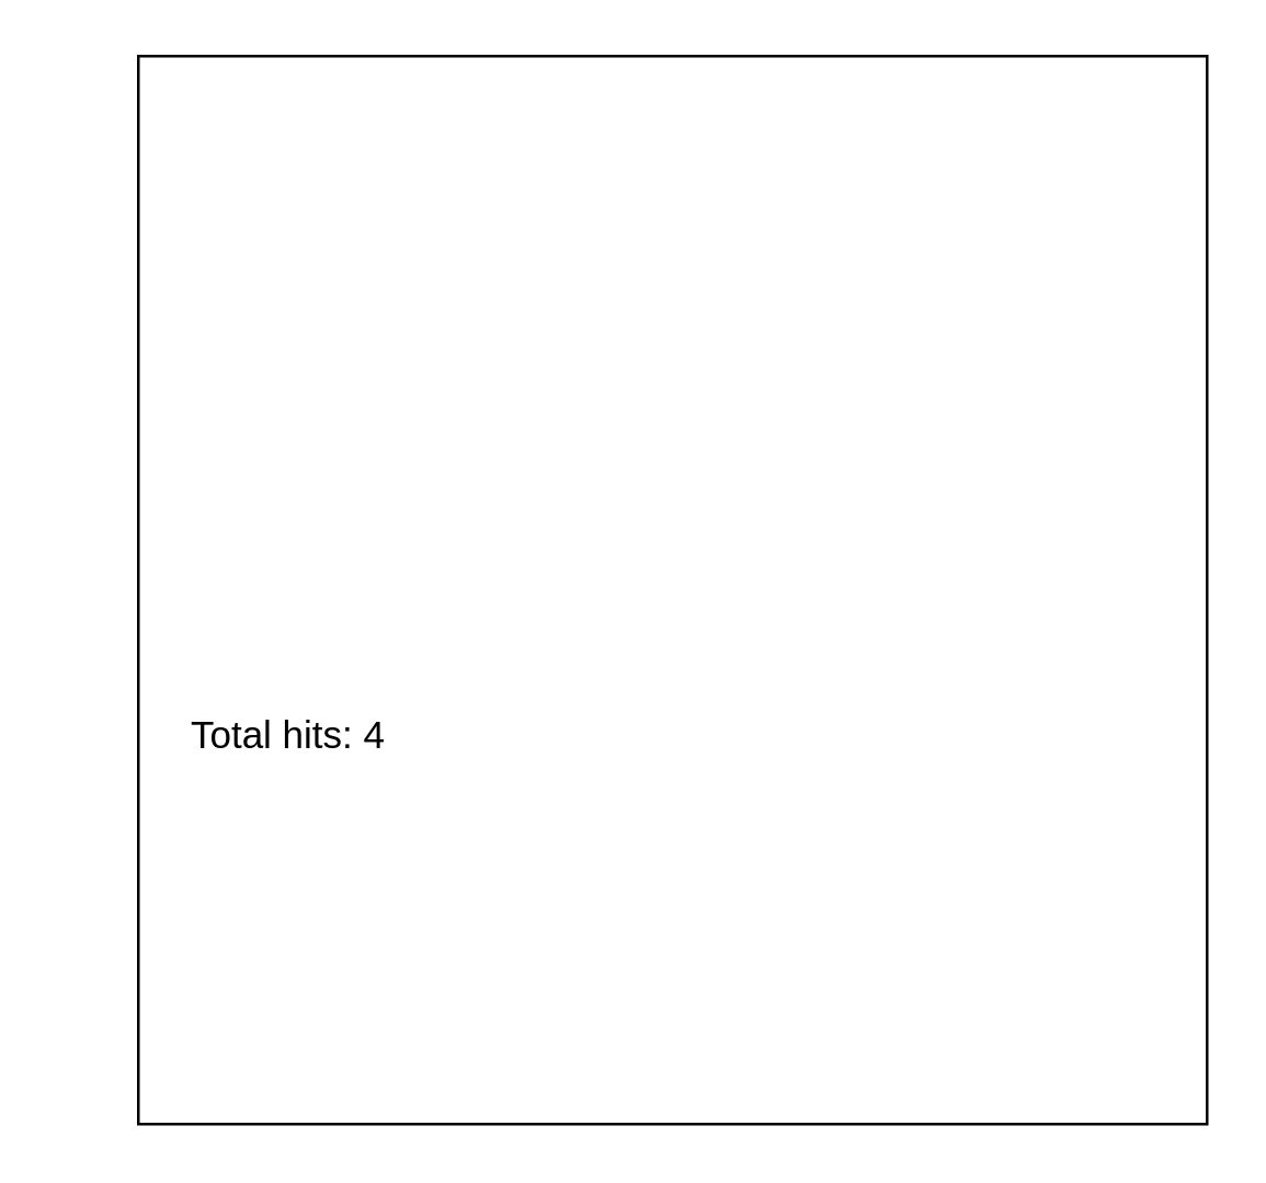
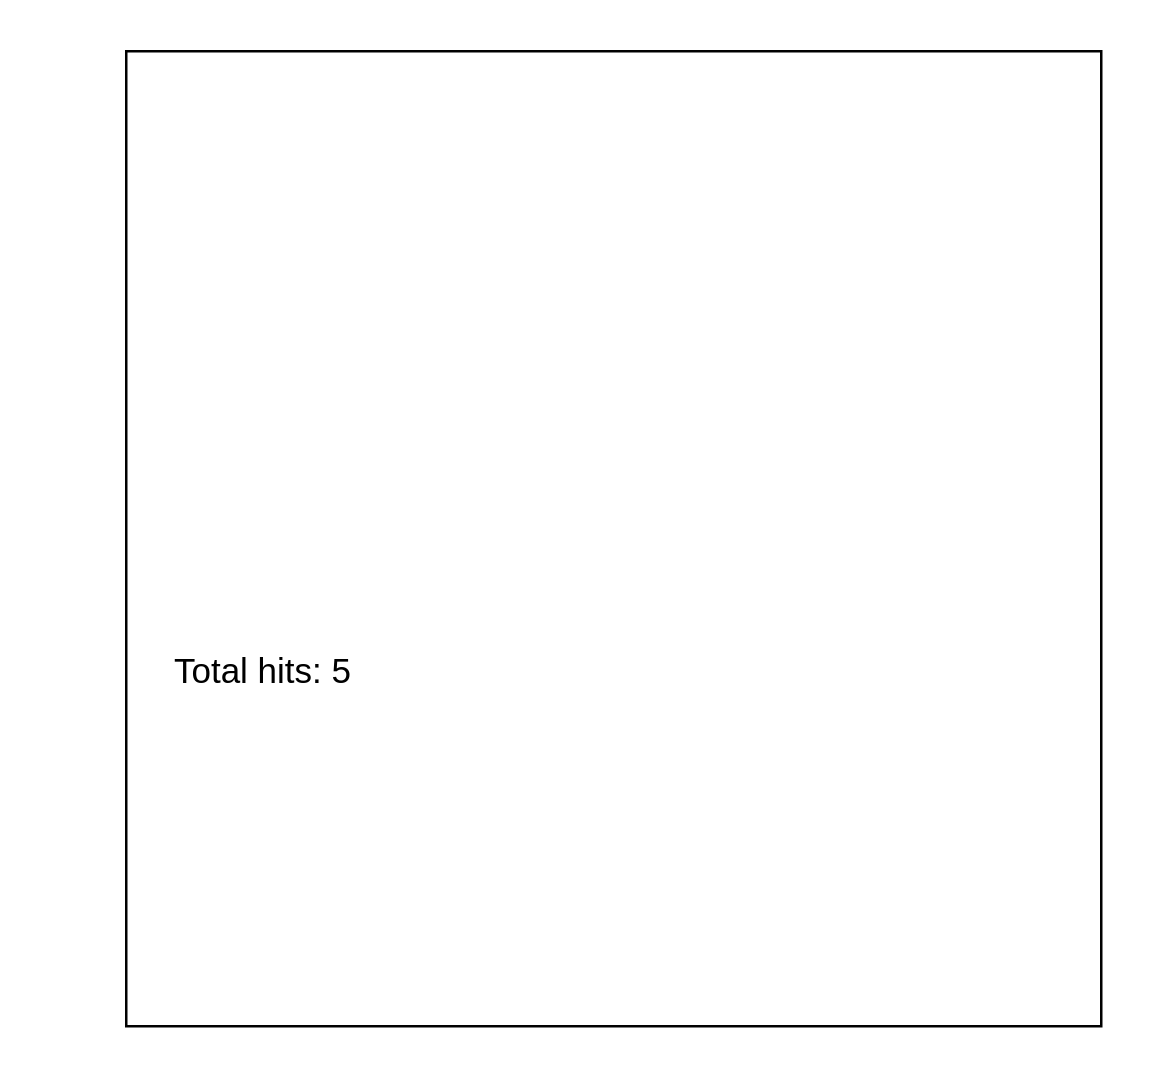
  <mxCell id="0" />
  <mxCell id="1" parent="0" />
  <mxCell id="2" value="" style="whiteSpace=wrap;html=1;aspect=fixed;" vertex="1" parent="1"><mxGeometry x="50" y="20" width="390" height="390" as="geometry" /></mxCell>
  <mxCell id="3" value="" style="shape=image;verticalLabelPosition=bottom;labelBackgroundColor=#ffffff;verticalAlign=top;aspect=fixed;imageAspect=0;image=https://f76986e3-1aec-4ad2-8a57-4362dfdcdfbe.id.repl.co/img/unnamed.png;" vertex="1" parent="1"><mxGeometry x="60" y="80" width="170" height="170" as="geometry" /></mxCell>
- <mxCell id="4" value="&lt;font style=&quot;font-size: 14px&quot;&gt;Total hits: 4&lt;/font&gt;" style="text;html=1;strokeColor=none;fillColor=none;align=center;verticalAlign=middle;whiteSpace=wrap;rounded=0;fontSize=24;" vertex="1" parent="1"><mxGeometry y="250" width="170" height="30" as="geometry" x="20" /></mxCell>
+ <mxCell id="4" value="&lt;font style=&quot;font-size: 14px&quot;&gt;Total hits: 5&lt;/font&gt;" style="text;html=1;strokeColor=none;fillColor=none;align=center;verticalAlign=middle;whiteSpace=wrap;rounded=0;fontSize=24;" vertex="1" parent="1"><mxGeometry y="250" width="170" height="30" as="geometry" x="20" /></mxCell>
